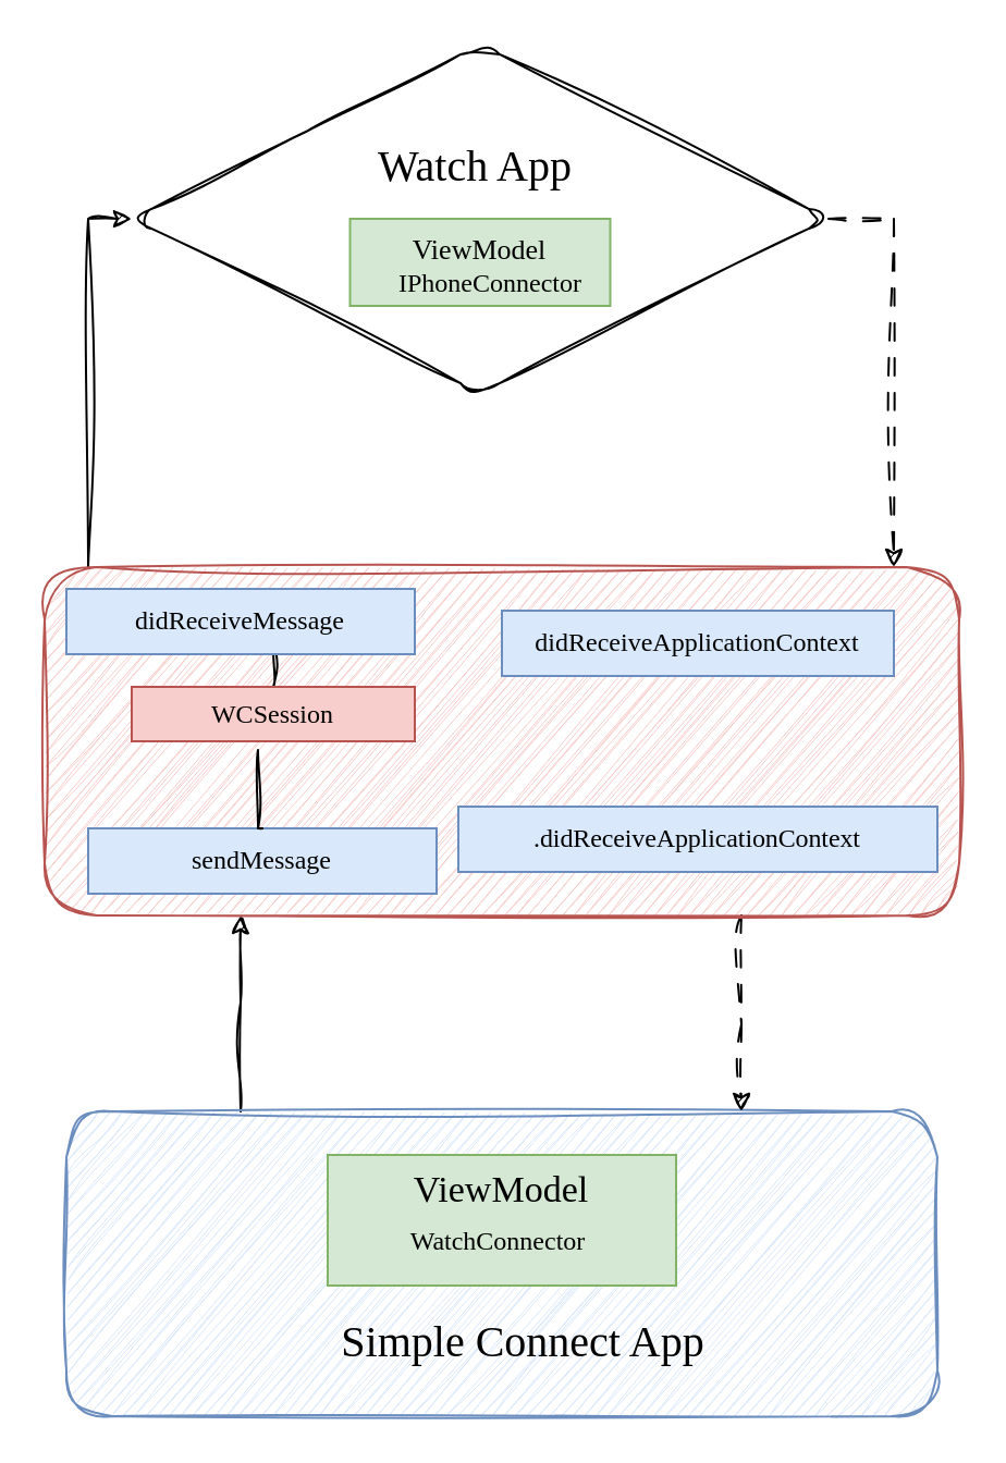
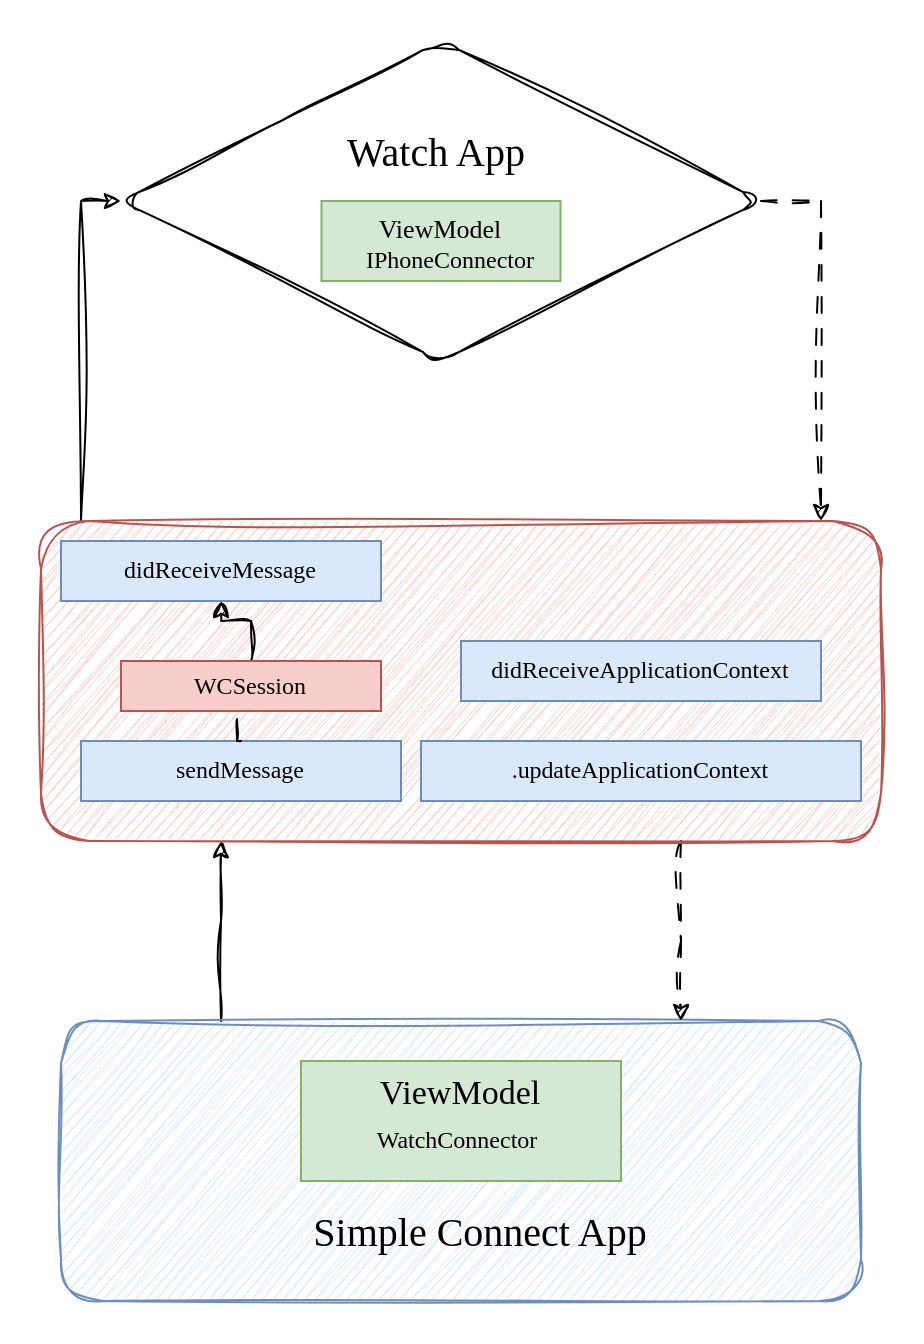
  <mxCell id="0" />
  <mxCell id="1" parent="0" />
  <mxCell id="2" style="edgeStyle=orthogonalEdgeStyle;rounded=0;sketch=1;hachureGap=4;jiggle=2;curveFitting=1;orthogonalLoop=1;jettySize=auto;html=1;fontFamily=Architects Daughter;fontSource=https%3A%2F%2Ffonts.googleapis.com%2Fcss%3Ffamily%3DArchitects%2BDaughter;" edge="1" parent="1" source="3" target="6"><mxGeometry relative="1" as="geometry"><Array as="points"><mxPoint x="110" y="460" /><mxPoint x="110" y="460" /></Array></mxGeometry></mxCell>
  <mxCell id="3" value="" style="rounded=1;whiteSpace=wrap;html=1;sketch=1;hachureGap=4;jiggle=2;curveFitting=1;fontFamily=Architects Daughter;fontSource=https%3A%2F%2Ffonts.googleapis.com%2Fcss%3Ffamily%3DArchitects%2BDaughter;fillColor=#dae8fc;strokeColor=#6c8ebf;" vertex="1" parent="1"><mxGeometry x="30" y="510" width="400" height="140" as="geometry" /></mxCell>
  <mxCell id="4" style="edgeStyle=orthogonalEdgeStyle;rounded=0;sketch=1;hachureGap=4;jiggle=2;curveFitting=1;orthogonalLoop=1;jettySize=auto;html=1;fontFamily=Architects Daughter;fontSource=https%3A%2F%2Ffonts.googleapis.com%2Fcss%3Ffamily%3DArchitects%2BDaughter;" edge="1" parent="1" source="6" target="9"><mxGeometry relative="1" as="geometry"><Array as="points"><mxPoint x="40" y="100" /></Array></mxGeometry></mxCell>
  <mxCell id="5" style="edgeStyle=orthogonalEdgeStyle;rounded=0;sketch=1;hachureGap=4;jiggle=2;curveFitting=1;orthogonalLoop=1;jettySize=auto;html=1;fontFamily=Architects Daughter;fontSource=https%3A%2F%2Ffonts.googleapis.com%2Fcss%3Ffamily%3DArchitects%2BDaughter;dashed=1;dashPattern=8 8;" edge="1" parent="1" source="6" target="3"><mxGeometry relative="1" as="geometry"><Array as="points"><mxPoint x="340" y="470" /><mxPoint x="340" y="470" /></Array></mxGeometry></mxCell>
  <mxCell id="6" value="" style="rounded=1;whiteSpace=wrap;html=1;sketch=1;hachureGap=4;jiggle=2;curveFitting=1;fontFamily=Architects Daughter;fontSource=https%3A%2F%2Ffonts.googleapis.com%2Fcss%3Ffamily%3DArchitects%2BDaughter;fillColor=#f8cecc;strokeColor=#b85450;" vertex="1" parent="1"><mxGeometry x="20" y="260" width="420" height="160" as="geometry" /></mxCell>
  <mxCell id="7" value="Simple Connect App" style="text;html=1;align=center;verticalAlign=middle;whiteSpace=wrap;rounded=0;fontFamily=Architects Daughter;fontSource=https%3A%2F%2Ffonts.googleapis.com%2Fcss%3Ffamily%3DArchitects%2BDaughter;fontSize=20;" vertex="1" parent="1"><mxGeometry x="130" y="600" width="220" height="30" as="geometry" /></mxCell>
  <mxCell id="8" style="edgeStyle=orthogonalEdgeStyle;rounded=0;sketch=1;hachureGap=4;jiggle=2;curveFitting=1;orthogonalLoop=1;jettySize=auto;html=1;fontFamily=Architects Daughter;fontSource=https%3A%2F%2Ffonts.googleapis.com%2Fcss%3Ffamily%3DArchitects%2BDaughter;exitX=1;exitY=0.5;exitDx=0;exitDy=0;dashed=1;dashPattern=8 8;" edge="1" parent="1" source="9" target="6"><mxGeometry relative="1" as="geometry"><Array as="points"><mxPoint x="410" y="100" /></Array></mxGeometry></mxCell>
  <mxCell id="9" value="" style="rhombus;whiteSpace=wrap;html=1;sketch=1;hachureGap=4;jiggle=2;curveFitting=1;fontFamily=Architects Daughter;fontSource=https%3A%2F%2Ffonts.googleapis.com%2Fcss%3Ffamily%3DArchitects%2BDaughter;fontSize=20;rounded=1;" vertex="1" parent="1"><mxGeometry x="60" y="20" width="320" height="160" as="geometry" /></mxCell>
  <mxCell id="10" style="edgeStyle=orthogonalEdgeStyle;rounded=0;sketch=1;hachureGap=4;jiggle=2;curveFitting=1;orthogonalLoop=1;jettySize=auto;html=1;fontFamily=Architects Daughter;fontSource=https%3A%2F%2Ffonts.googleapis.com%2Fcss%3Ffamily%3DArchitects%2BDaughter;" edge="1" parent="1" source="11" target="14"><mxGeometry relative="1" as="geometry" /></mxCell>
- <mxCell id="11" value="WCSession" style="text;html=1;align=center;verticalAlign=middle;whiteSpace=wrap;rounded=0;fontFamily=Architects Daughter;fontSource=https%3A%2F%2Ffonts.googleapis.com%2Fcss%3Ffamily%3DArchitects%2BDaughter;fillColor=#f8cecc;strokeColor=#b85450;" vertex="1" parent="1"><mxGeometry x="60" y="315" width="130" height="25" as="geometry" /></mxCell>
- <mxCell id="12" value="sendMessage" style="text;html=1;align=center;verticalAlign=middle;whiteSpace=wrap;rounded=0;fontFamily=Architects Daughter;fontSource=https%3A%2F%2Ffonts.googleapis.com%2Fcss%3Ffamily%3DArchitects%2BDaughter;fillColor=#dae8fc;strokeColor=#6c8ebf;" vertex="1" parent="1"><mxGeometry x="40" y="380" width="160" height="30" as="geometry" /></mxCell>
- <mxCell id="13" value="&lt;span style=&quot;caret-color: rgb(36, 36, 36); font-size: 12px; letter-spacing: -0.06px; text-align: left;&quot;&gt;.didReceiveApplicationContext&lt;/span&gt;" style="text;html=1;align=center;verticalAlign=middle;whiteSpace=wrap;rounded=0;fontFamily=Architects Daughter;fillColor=#dae8fc;strokeColor=#6c8ebf;fontSize=12;fontColor=default;labelBackgroundColor=none;" vertex="1" parent="1"><mxGeometry x="210" y="370" width="220" height="30" as="geometry" /></mxCell>
+ <mxCell id="11" value="WCSession" style="text;html=1;align=center;verticalAlign=middle;whiteSpace=wrap;rounded=0;fontFamily=Architects Daughter;fontSource=https%3A%2F%2Ffonts.googleapis.com%2Fcss%3Ffamily%3DArchitects%2BDaughter;fillColor=#f8cecc;strokeColor=#b85450;" vertex="1" parent="1"><mxGeometry x="60" y="330" width="130" height="25" as="geometry" /></mxCell>
+ <mxCell id="12" value="sendMessage" style="text;html=1;align=center;verticalAlign=middle;whiteSpace=wrap;rounded=0;fontFamily=Architects Daughter;fontSource=https%3A%2F%2Ffonts.googleapis.com%2Fcss%3Ffamily%3DArchitects%2BDaughter;fillColor=#dae8fc;strokeColor=#6c8ebf;" vertex="1" parent="1"><mxGeometry x="40" y="370" width="160" height="30" as="geometry" /></mxCell>
+ <mxCell id="13" value="&lt;span style=&quot;caret-color: rgb(36, 36, 36); font-size: 12px; letter-spacing: -0.06px; text-align: left;&quot;&gt;.updateApplicationContext&lt;/span&gt;" style="text;html=1;align=center;verticalAlign=middle;whiteSpace=wrap;rounded=0;fontFamily=Architects Daughter;fillColor=#dae8fc;strokeColor=#6c8ebf;fontSize=12;fontColor=default;labelBackgroundColor=none;" vertex="1" parent="1"><mxGeometry x="210" y="370" width="220" height="30" as="geometry" /></mxCell>
  <mxCell id="14" value="didReceiveMessage" style="text;html=1;align=center;verticalAlign=middle;whiteSpace=wrap;rounded=0;fontFamily=Architects Daughter;fontSource=https%3A%2F%2Ffonts.googleapis.com%2Fcss%3Ffamily%3DArchitects%2BDaughter;fillColor=#dae8fc;strokeColor=#6c8ebf;" vertex="1" parent="1"><mxGeometry x="30" y="270" width="160" height="30" as="geometry" /></mxCell>
- <mxCell id="15" value="didReceiveApplicationContext" style="text;html=1;align=center;verticalAlign=middle;whiteSpace=wrap;rounded=0;fontFamily=Architects Daughter;fontSource=https%3A%2F%2Ffonts.googleapis.com%2Fcss%3Ffamily%3DArchitects%2BDaughter;fillColor=#dae8fc;strokeColor=#6c8ebf;" vertex="1" parent="1"><mxGeometry x="230" width="180" height="30" as="geometry" y="280" /></mxCell>
+ <mxCell id="15" value="didReceiveApplicationContext" style="text;html=1;align=center;verticalAlign=middle;whiteSpace=wrap;rounded=0;fontFamily=Architects Daughter;fontSource=https%3A%2F%2Ffonts.googleapis.com%2Fcss%3Ffamily%3DArchitects%2BDaughter;fillColor=#dae8fc;strokeColor=#6c8ebf;" vertex="1" parent="1"><mxGeometry x="230" y="320" width="180" height="30" as="geometry" /></mxCell>
  <mxCell id="16" value="ViewModel" style="text;html=1;align=center;verticalAlign=top;whiteSpace=wrap;rounded=0;fontFamily=Architects Daughter;fontSource=https%3A%2F%2Ffonts.googleapis.com%2Fcss%3Ffamily%3DArchitects%2BDaughter;fillColor=#d5e8d4;strokeColor=#82b366;fontSize=17;" vertex="1" parent="1"><mxGeometry x="150" y="530" width="160" height="60" as="geometry" /></mxCell>
  <mxCell id="17" value="WatchConnector&amp;nbsp;" style="text;html=1;align=center;verticalAlign=middle;whiteSpace=wrap;rounded=0;fontFamily=Architects Daughter;fontSource=https%3A%2F%2Ffonts.googleapis.com%2Fcss%3Ffamily%3DArchitects%2BDaughter;" vertex="1" parent="1"><mxGeometry x="170" y="555" width="120" height="30" as="geometry" /></mxCell>
  <mxCell id="18" value="Watch App" style="text;html=1;align=center;verticalAlign=middle;whiteSpace=wrap;rounded=0;fontFamily=Architects Daughter;fontSource=https%3A%2F%2Ffonts.googleapis.com%2Fcss%3Ffamily%3DArchitects%2BDaughter;fontSize=20;" vertex="1" parent="1"><mxGeometry x="150" y="60" width="136" height="30" as="geometry" /></mxCell>
  <mxCell id="19" value="ViewModel" style="text;html=1;align=center;verticalAlign=top;whiteSpace=wrap;rounded=0;fontFamily=Architects Daughter;fontSource=https%3A%2F%2Ffonts.googleapis.com%2Fcss%3Ffamily%3DArchitects%2BDaughter;fillColor=#d5e8d4;strokeColor=#82b366;fontSize=13;" vertex="1" parent="1"><mxGeometry x="160.25" y="100" width="119.5" height="40" as="geometry" /></mxCell>
  <mxCell id="20" value="IPhoneConnector" style="text;html=1;align=center;verticalAlign=middle;whiteSpace=wrap;rounded=0;fontFamily=Architects Daughter;fontSource=https%3A%2F%2Ffonts.googleapis.com%2Fcss%3Ffamily%3DArchitects%2BDaughter;" vertex="1" parent="1"><mxGeometry x="165" y="120" width="120" height="20" as="geometry" /></mxCell>
  <mxCell id="21" style="edgeStyle=orthogonalEdgeStyle;rounded=0;sketch=1;hachureGap=4;jiggle=2;curveFitting=1;orthogonalLoop=1;jettySize=auto;html=1;exitX=0.5;exitY=0;exitDx=0;exitDy=0;entryX=0.446;entryY=1.16;entryDx=0;entryDy=0;entryPerimeter=0;fontFamily=Architects Daughter;fontSource=https%3A%2F%2Ffonts.googleapis.com%2Fcss%3Ffamily%3DArchitects%2BDaughter;endArrow=none;" edge="1" parent="1" source="12" target="11"><mxGeometry relative="1" as="geometry" /></mxCell>
